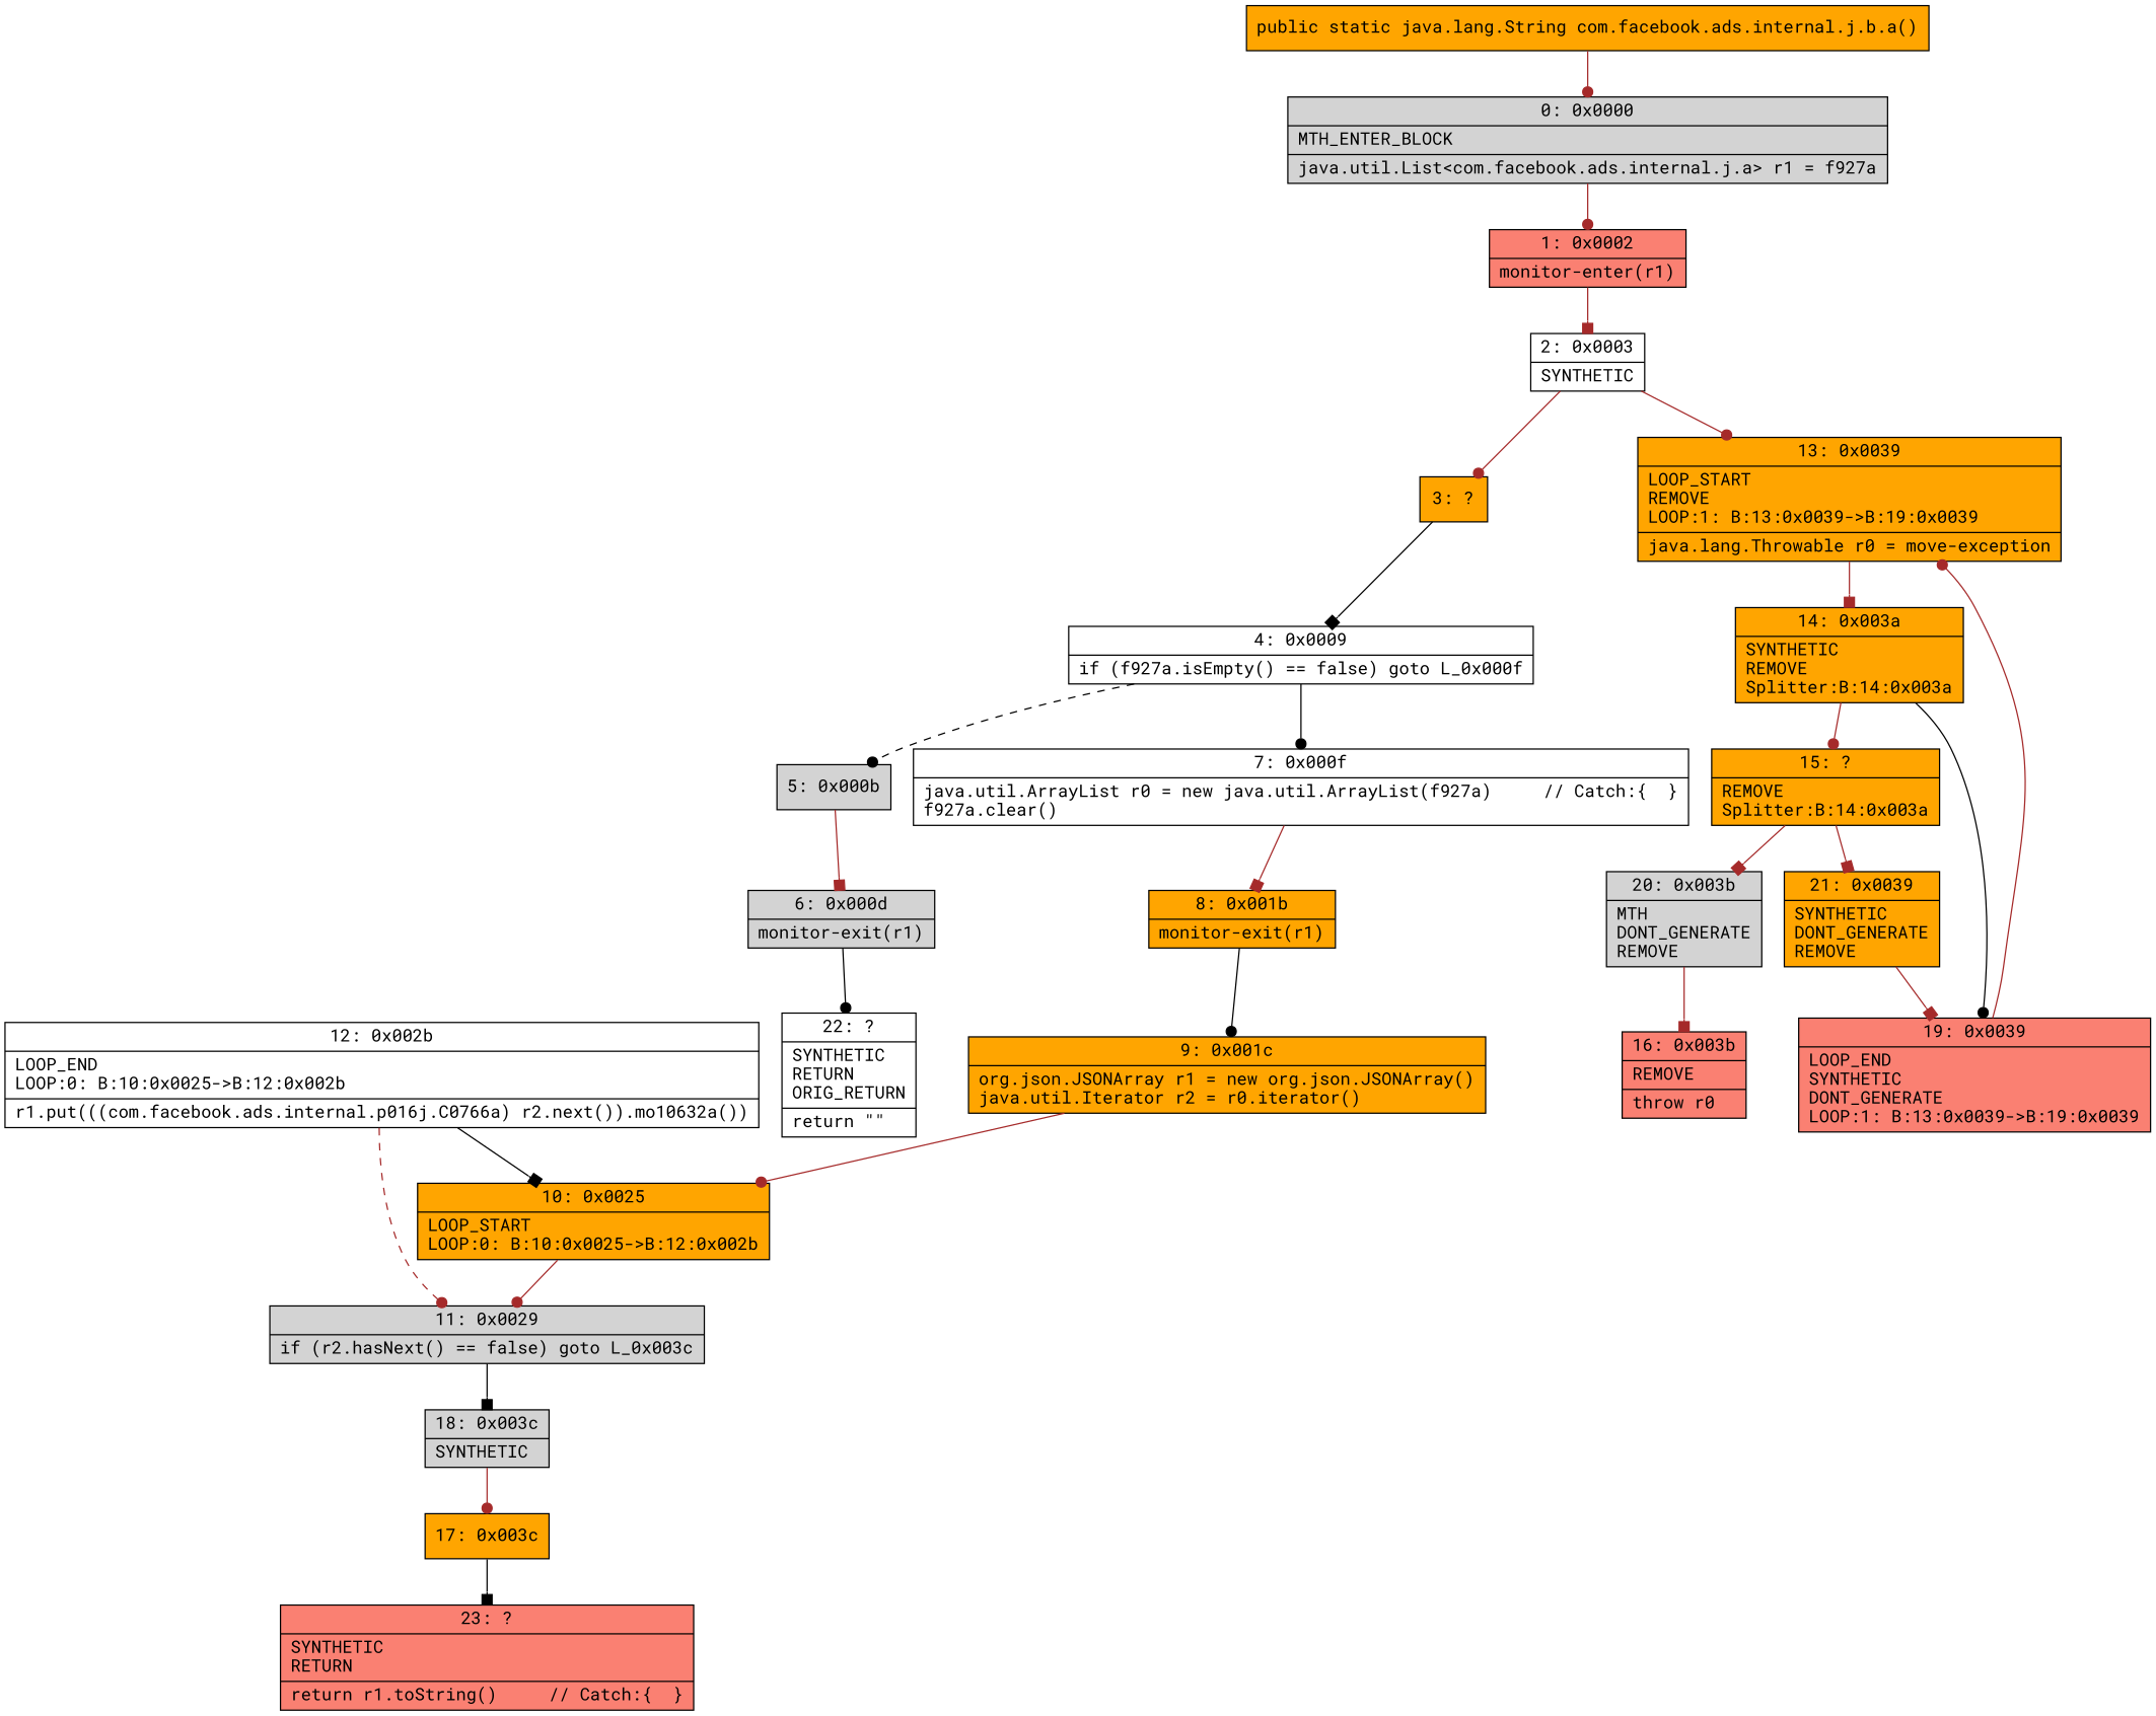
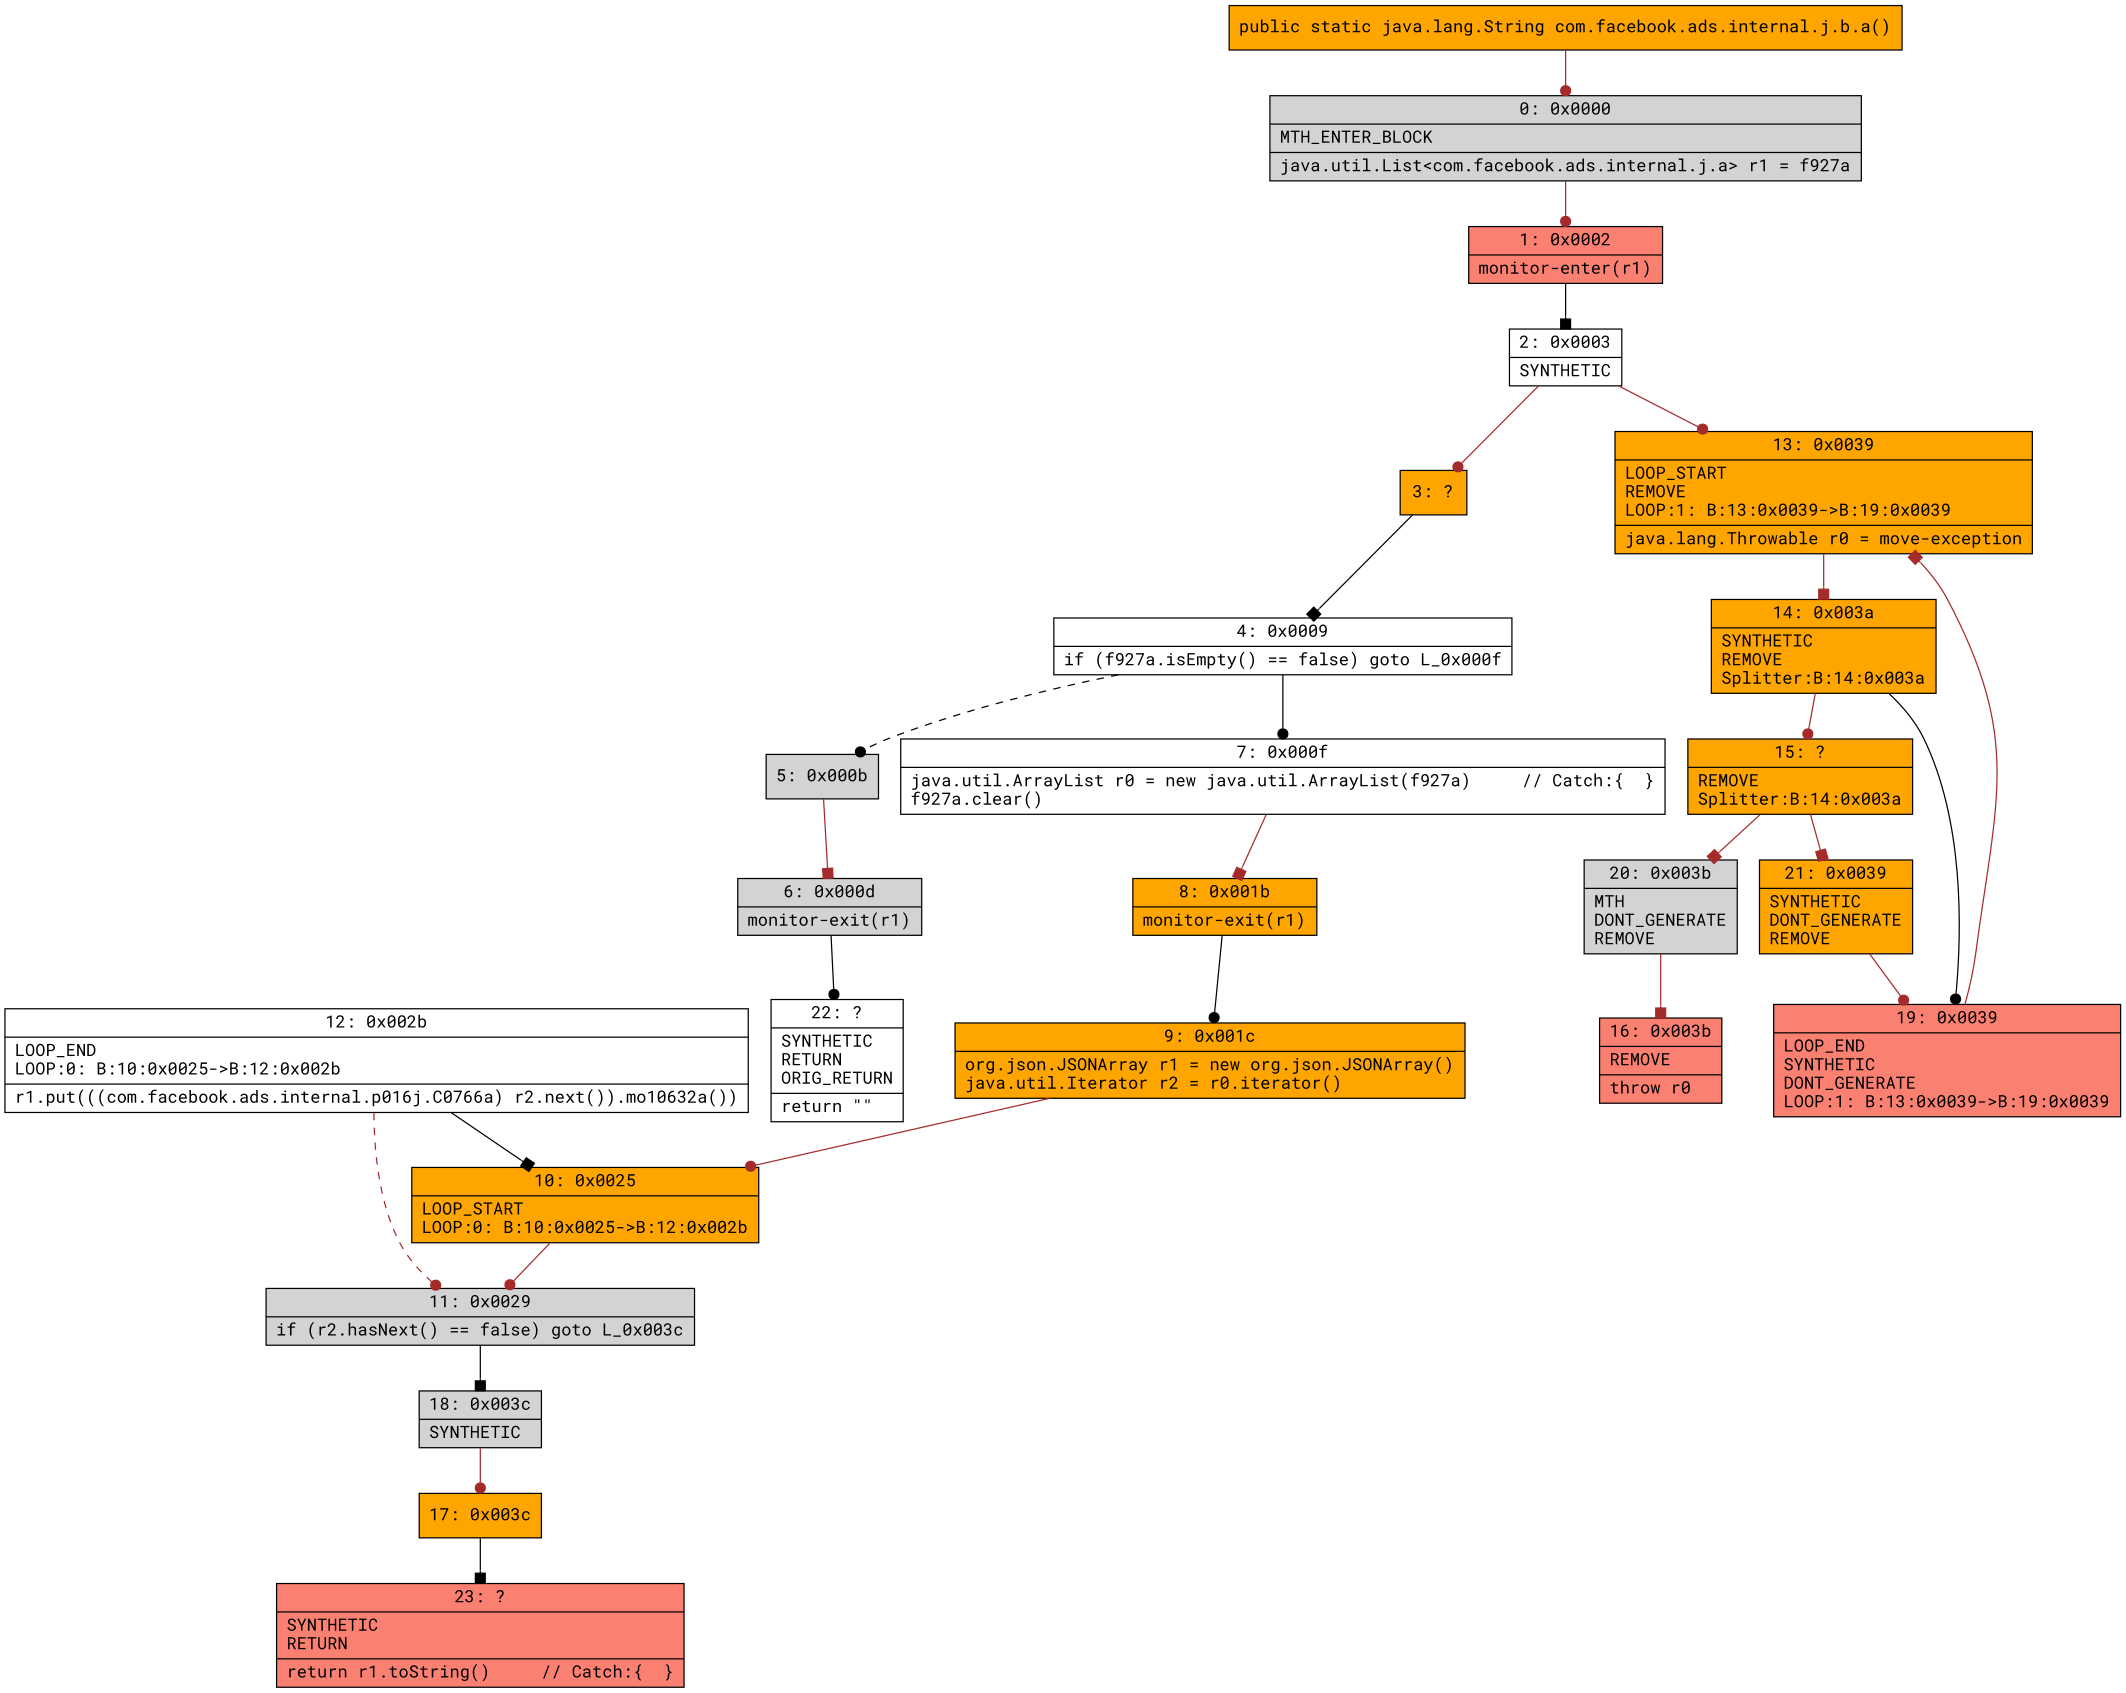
  digraph {
    fontname="Roboto Mono"
    node [fillcolor=orange fontname="Roboto Mono" shape=record style=filled]
    edge [arrowhead=dot color=brown fontname="Roboto Mono"]
    n1 [fillcolor=lightgrey label="{0\:\ 0x0000|MTH_ENTER_BLOCK\l|java.util.List\<com.facebook.ads.internal.j.a\> r1 = f927a\l}"]
    n2 [fillcolor=salmon label="{1\:\ 0x0002|monitor\-enter(r1)\l}"]
    n3 [fillcolor=white label="{2\:\ 0x0003|SYNTHETIC\l}"]
    n4 [label="{3\:\ ?}"]
    n5 [label="{13\:\ 0x0039|LOOP_START\lREMOVE\lLOOP:1: B:13:0x0039\-\>B:19:0x0039\l|java.lang.Throwable r0 = move\-exception\l}"]
    n6 [fillcolor=white label="{4\:\ 0x0009|if (f927a.isEmpty() == false) goto L_0x000f\l}"]
    n7 [label="{14\:\ 0x003a|SYNTHETIC\lREMOVE\lSplitter:B:14:0x003a\l}"]
    n8 [fillcolor=lightgrey label="{5\:\ 0x000b}"]
    n9 [fillcolor=white label="{7\:\ 0x000f|java.util.ArrayList r0 = new java.util.ArrayList(f927a)     \/\/ Catch:\{  \}\lf927a.clear()\l}"]
    n10 [fillcolor=lightgrey label="{6\:\ 0x000d|monitor\-exit(r1)\l}"]
    n11 [label="{8\:\ 0x001b|monitor\-exit(r1)\l}"]
    n12 [fillcolor=white label="{22\:\ ?|SYNTHETIC\lRETURN\lORIG_RETURN\l|return \"\"\l}"]
    n13 [label="{9\:\ 0x001c|org.json.JSONArray r1 = new org.json.JSONArray()\ljava.util.Iterator r2 = r0.iterator()\l}"]
    n14 [label="{10\:\ 0x0025|LOOP_START\lLOOP:0: B:10:0x0025\-\>B:12:0x002b\l}"]
    n15 [fillcolor=lightgrey label="{11\:\ 0x0029|if (r2.hasNext() == false) goto L_0x003c\l}"]
    n16 [fillcolor=lightgrey label="{18\:\ 0x003c|SYNTHETIC\l}"]
    n17 [fillcolor=white label="{12\:\ 0x002b|LOOP_END\lLOOP:0: B:10:0x0025\-\>B:12:0x002b\l|r1.put(((com.facebook.ads.internal.p016j.C0766a) r2.next()).mo10632a())\l}"]
    n18 [label="{17\:\ 0x003c}"]
    n19 [label="{15\:\ ?|REMOVE\lSplitter:B:14:0x003a\l}"]
    n20 [fillcolor=salmon label="{19\:\ 0x0039|LOOP_END\lSYNTHETIC\lDONT_GENERATE\lLOOP:1: B:13:0x0039\-\>B:19:0x0039\l}"]
    n21 [fillcolor=lightgrey label="{20\:\ 0x003b|MTH\lDONT_GENERATE\lREMOVE\l}"]
    n22 [label="{21\:\ 0x0039|SYNTHETIC\lDONT_GENERATE\lREMOVE\l}"]
    n23 [fillcolor=salmon label="{16\:\ 0x003b|REMOVE\l|throw r0\l}"]
    n24 [fillcolor=salmon label="{23\:\ ?|SYNTHETIC\lRETURN\l|return r1.toString()     \/\/ Catch:\{  \}\l}"]
    n25 [label="{public static java.lang.String com.facebook.ads.internal.j.b.a() }"]
    n1 -> n2
-   n2 -> n3 [arrowhead=box]
+   n2 -> n3 [arrowhead=box color=black]
    n3 -> n4
    n3 -> n5
    n4 -> n6 [arrowhead=box color=black]
    n5 -> n7 [arrowhead=box]
    n6 -> n8 [color=black style=dashed]
    n6 -> n9 [color=black]
    n7 -> n19
    n7 -> n20 [color=black]
    n8 -> n10 [arrowhead=box]
    n9 -> n11 [arrowhead=box]
    n10 -> n12 [color=black]
    n11 -> n13 [color=black]
    n13 -> n14
    n14 -> n15
    n15 -> n16 [arrowhead=box color=black]
    n16 -> n18
    n17 -> n14 [arrowhead=box color=black]
    n17 -> n15 [style=dashed]
    n18 -> n24 [arrowhead=box color=black]
    n19 -> n21 [arrowhead=box]
    n19 -> n22 [arrowhead=box]
-   n20 -> n5
+   n20 -> n5 [arrowhead=box]
    n21 -> n23 [arrowhead=box]
-   n22 -> n20 [arrowhead=box]
+   n22 -> n20
    n25 -> n1
  }
